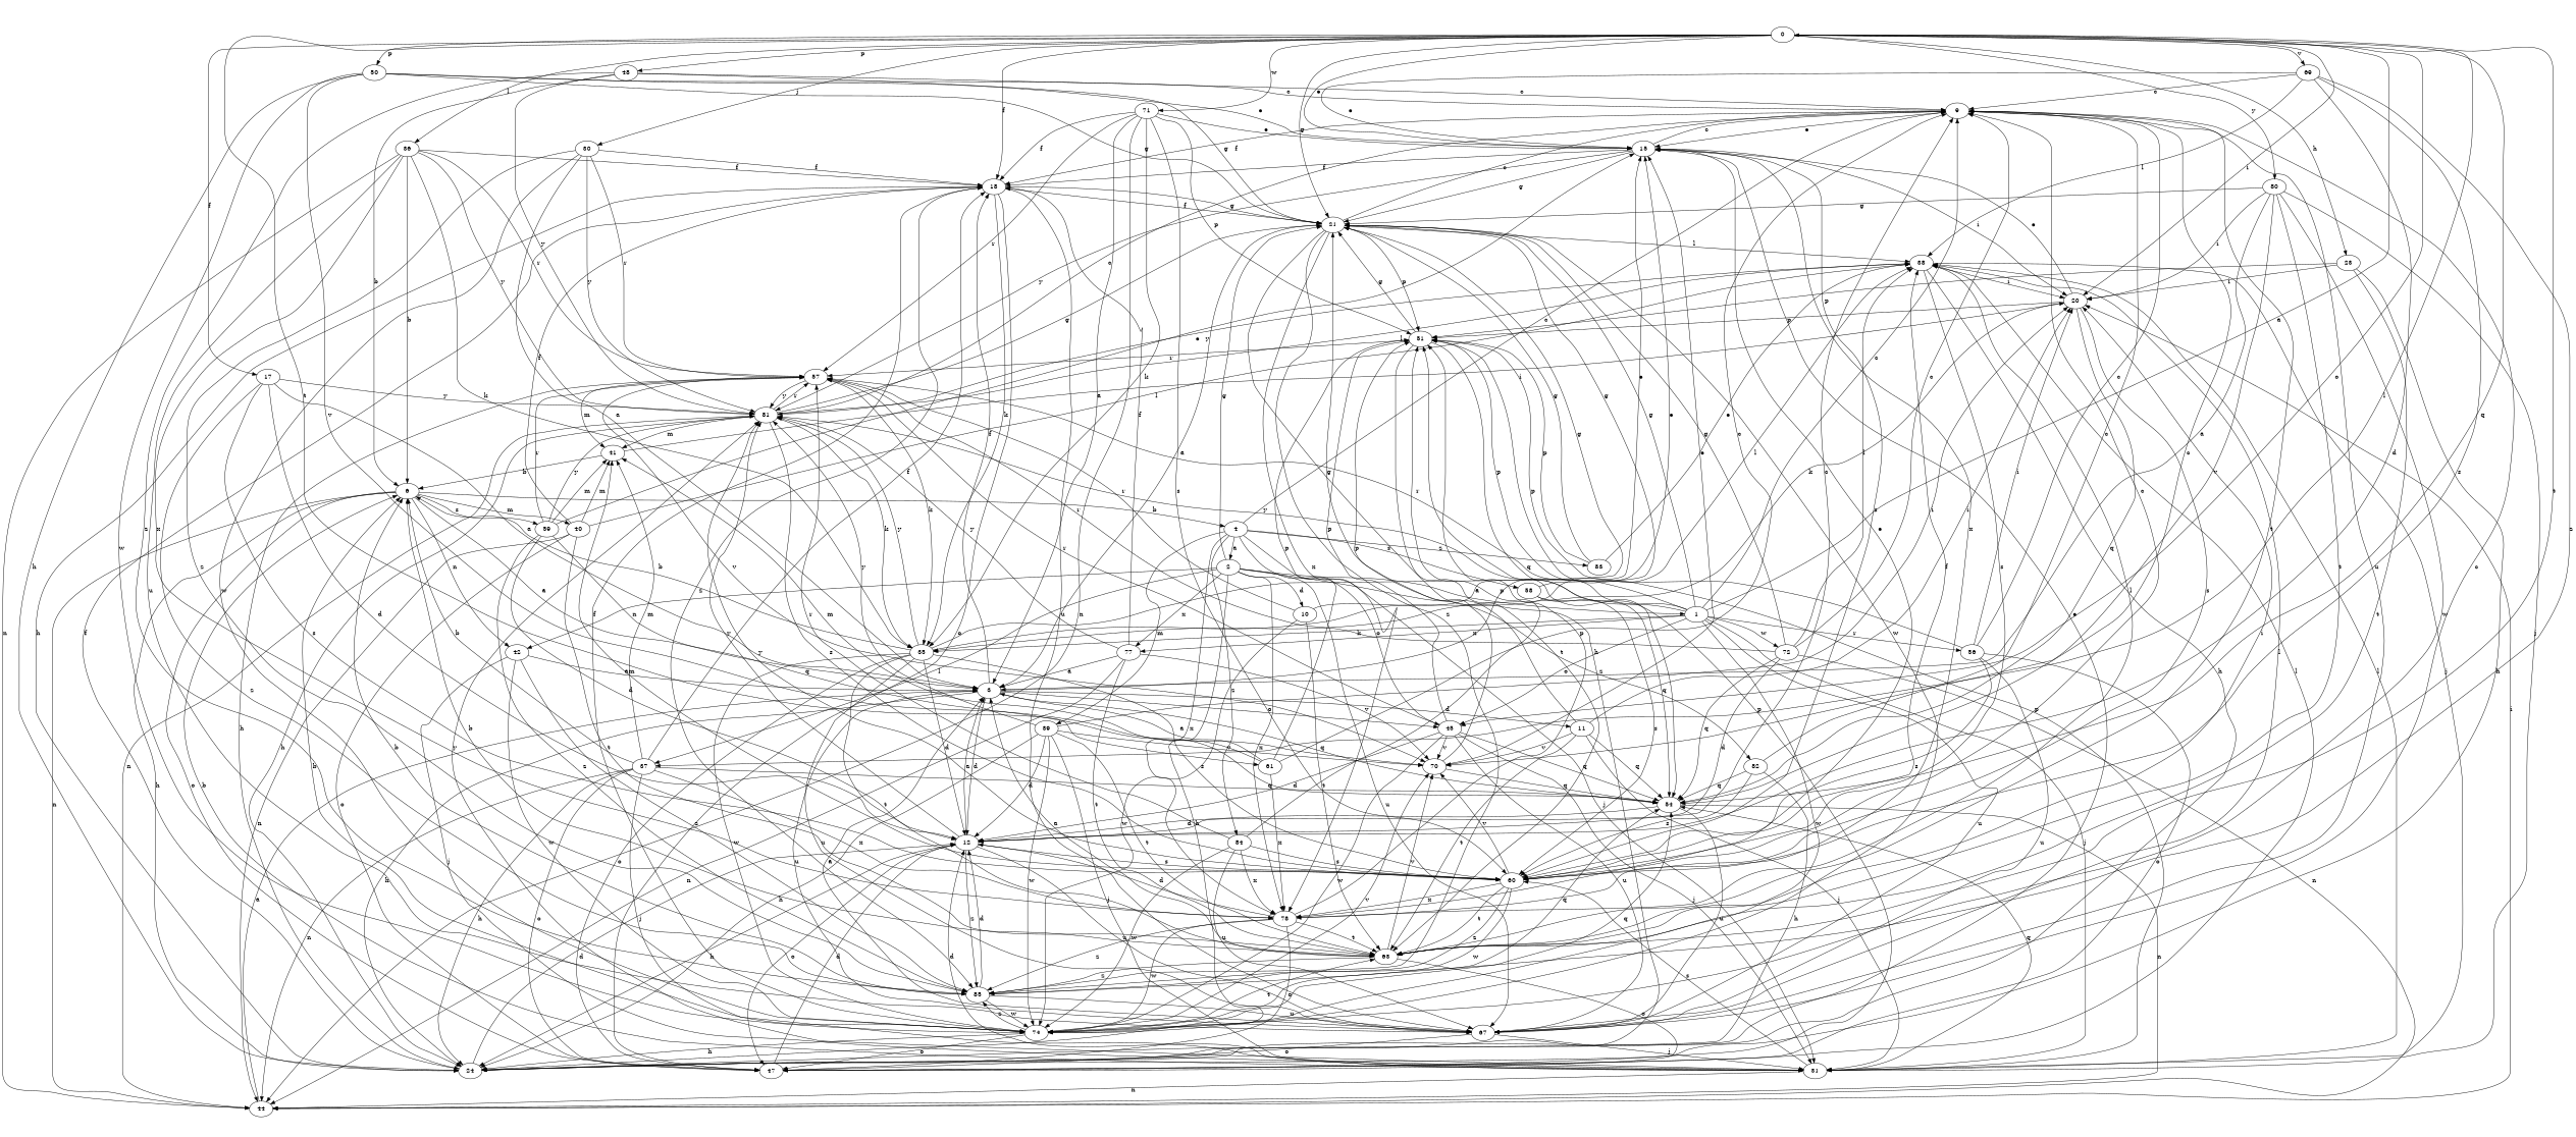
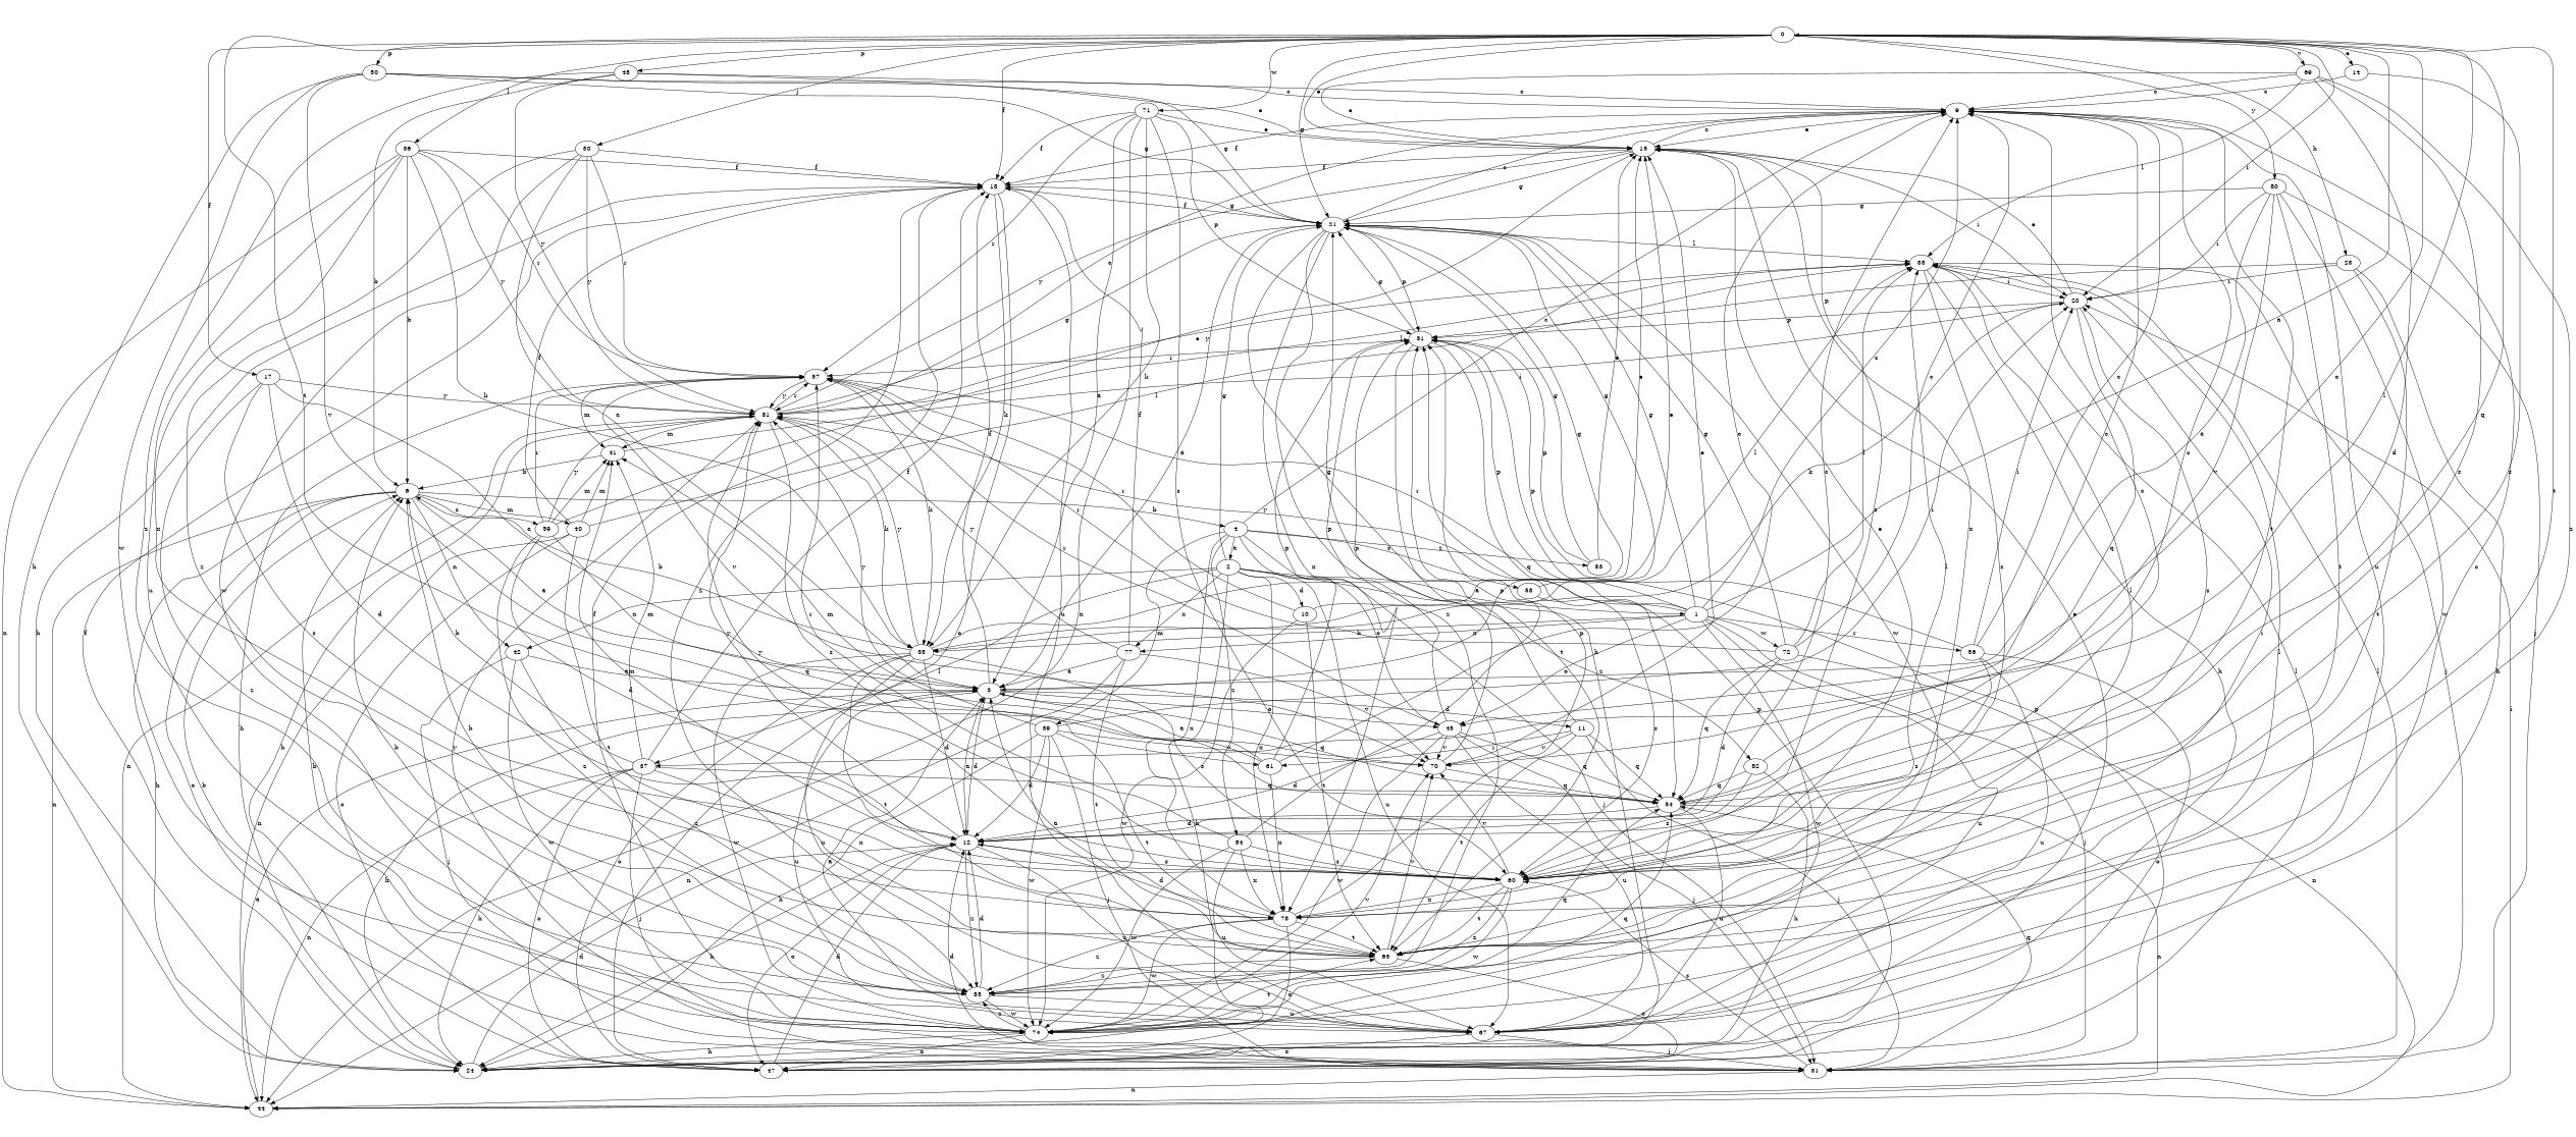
  strict digraph {
    0
+   14
    15
    17
    18
    21
    23
    n8 [label=20]
    30
    36
    37
    45
    48
    50
    54
    61
    63
    69
    71
    80
    9
    60
    81
    78
    3
    12
    85
    35
    67
    24
    47
    51
    74
    38
    57
    6
    44
    31
    41
    70
    1
    56
    72
    77
    2
    10
    42
    82
    11
    4
    39
    58
    83
    84
    40
    59
+   0 -> 14 [label=e]
    0 -> 15 [label=e]
    0 -> 17 [label=f]
    0 -> 18 [label=f]
    0 -> 21 [label=g]
    0 -> 23 [label=h]
    0 -> n8 [label=i]
    0 -> 30 [label=j]
    0 -> 36 [label=l]
    0 -> 37 [label=l]
    0 -> 45 [label=o]
    0 -> 48 [label=p]
    0 -> 50 [label=p]
    0 -> 54 [label=q]
    0 -> 61 [label=t]
    0 -> 63 [label=t]
    0 -> 69 [label=v]
    0 -> 71 [label=w]
    0 -> 80 [label=y]
+   14 -> 9 [label=c]
+   14 -> 60 [label=s]
    15 -> 18 [label=f]
    15 -> 21 [label=g]
    15 -> n8 [label=i]
    15 -> 9 [label=c]
    15 -> 60 [label=s]
    15 -> 81 [label=y]
    15 -> 78 [label=x]
    17 -> 60 [label=s]
    17 -> 81 [label=y]
    17 -> 3 [label=a]
    17 -> 12 [label=d]
    17 -> 85 [label=z]
    18 -> 21 [label=g]
    18 -> 85 [label=z]
    18 -> 35 [label=k]
    18 -> 67 [label=u]
    18 -> 24 [label=h]
    18 -> 47 [label=o]
    21 -> 18 [label=f]
    21 -> 9 [label=c]
    21 -> 78 [label=x]
    21 -> 3 [label=a]
    21 -> 85 [label=z]
    21 -> 24 [label=h]
    21 -> 51 [label=p]
    21 -> 74 [label=w]
    21 -> 38 [label=l]
    23 -> n8 [label=i]
    23 -> 63 [label=t]
    23 -> 24 [label=h]
    23 -> 51 [label=p]
    n8 -> 15 [label=e]
    n8 -> 54 [label=q]
    n8 -> 60 [label=s]
    n8 -> 35 [label=k]
    n8 -> 51 [label=p]
    30 -> 18 [label=f]
    30 -> 81 [label=y]
    30 -> 3 [label=a]
    30 -> 85 [label=z]
    30 -> 74 [label=w]
    30 -> 57 [label=r]
    36 -> 18 [label=f]
    36 -> 81 [label=y]
    36 -> 78 [label=x]
    36 -> 35 [label=k]
    36 -> 67 [label=u]
    36 -> 57 [label=r]
    36 -> 6 [label=b]
    36 -> 44 [label=n]
    37 -> 18 [label=f]
    37 -> 54 [label=q]
    37 -> 78 [label=x]
    37 -> 24 [label=h]
    37 -> 47 [label=o]
    37 -> 6 [label=b]
    37 -> 44 [label=n]
    37 -> 31 [label=j]
    37 -> 41 [label=m]
    45 -> 54 [label=q]
    45 -> 12 [label=d]
    45 -> 67 [label=u]
    45 -> 51 [label=p]
    45 -> 74 [label=w]
    45 -> 57 [label=r]
    45 -> 31 [label=j]
    45 -> 70 [label=v]
    48 -> 21 [label=g]
    48 -> 9 [label=c]
    48 -> 81 [label=y]
    48 -> 85 [label=z]
    48 -> 6 [label=b]
    50 -> 15 [label=e]
    50 -> 21 [label=g]
    50 -> 9 [label=c]
    50 -> 24 [label=h]
    50 -> 74 [label=w]
    50 -> 70 [label=v]
    54 -> 9 [label=c]
    54 -> 12 [label=d]
    54 -> 67 [label=u]
    54 -> 44 [label=n]
    61 -> 9 [label=c]
    61 -> 78 [label=x]
    61 -> 3 [label=a]
    61 -> 51 [label=p]
    61 -> 41 [label=m]
    63 -> n8 [label=i]
    63 -> 3 [label=a]
    63 -> 85 [label=z]
    63 -> 47 [label=o]
    63 -> 6 [label=b]
    63 -> 70 [label=v]
    69 -> 15 [label=e]
    69 -> 9 [label=c]
    69 -> 60 [label=s]
    69 -> 12 [label=d]
    69 -> 85 [label=z]
    69 -> 38 [label=l]
    71 -> 15 [label=e]
    71 -> 18 [label=f]
    71 -> 60 [label=s]
    71 -> 3 [label=a]
    71 -> 35 [label=k]
    71 -> 51 [label=p]
    71 -> 57 [label=r]
    71 -> 44 [label=n]
    80 -> 21 [label=g]
    80 -> n8 [label=i]
    80 -> 63 [label=t]
    80 -> 3 [label=a]
    80 -> 74 [label=w]
    80 -> 31 [label=j]
    80 -> 70 [label=v]
    9 -> 15 [label=e]
    9 -> 18 [label=f]
    9 -> 63 [label=t]
    9 -> 67 [label=u]
    60 -> 63 [label=t]
    60 -> 9 [label=c]
    60 -> 81 [label=y]
    60 -> 78 [label=x]
    60 -> 85 [label=z]
    60 -> 74 [label=w]
-   60 -> 38 [label=f]
+   60 -> 38 [label=l]
    60 -> 41 [label=m]
    60 -> 70 [label=v]
    81 -> 21 [label=g]
    81 -> 9 [label=c]
    81 -> 60 [label=s]
    81 -> 35 [label=k]
    81 -> 24 [label=h]
    81 -> 38 [label=l]
    81 -> 57 [label=r]
    81 -> 44 [label=n]
    81 -> 41 [label=m]
    78 -> 15 [label=e]
    78 -> 63 [label=t]
    78 -> 12 [label=d]
    78 -> 85 [label=z]
    78 -> 47 [label=o]
    78 -> 51 [label=p]
    78 -> 74 [label=w]
    78 -> 38 [label=l]
    3 -> 15 [label=e]
    3 -> 18 [label=f]
    3 -> 45 [label=o]
    3 -> 54 [label=q]
    3 -> 12 [label=d]
    3 -> 67 [label=u]
    3 -> 24 [label=h]
    3 -> 11 [label=d]
    12 -> 9 [label=c]
    12 -> 60 [label=s]
    12 -> 81 [label=y]
    12 -> 3 [label=a]
    12 -> 85 [label=z]
    12 -> 67 [label=u]
    12 -> 24 [label=h]
    12 -> 47 [label=o]
    85 -> 54 [label=q]
    85 -> 12 [label=d]
    85 -> 67 [label=u]
    85 -> 74 [label=w]
    85 -> 6 [label=b]
    35 -> 21 [label=g]
    35 -> 63 [label=t]
    35 -> 60 [label=s]
    35 -> 81 [label=y]
    35 -> 12 [label=d]
    35 -> 67 [label=u]
    35 -> 47 [label=o]
    35 -> 74 [label=w]
    35 -> 38 [label=l]
    35 -> 6 [label=b]
    67 -> 9 [label=c]
    67 -> 3 [label=a]
    67 -> 47 [label=o]
    67 -> 38 [label=l]
    67 -> 31 [label=j]
    24 -> 15 [label=e]
    24 -> 18 [label=f]
    24 -> 12 [label=d]
    47 -> 12 [label=d]
    47 -> 51 [label=p]
    47 -> 38 [label=l]
    51 -> 21 [label=g]
    51 -> 54 [label=q]
    51 -> 63 [label=t]
    51 -> 57 [label=r]
    74 -> 18 [label=f]
    74 -> 54 [label=q]
    74 -> 63 [label=t]
    74 -> 85 [label=z]
    74 -> 24 [label=h]
    74 -> 47 [label=o]
    74 -> 6 [label=b]
    74 -> 70 [label=v]
    38 -> n8 [label=i]
    38 -> 60 [label=s]
    38 -> 81 [label=y]
    38 -> 24 [label=h]
    38 -> 31 [label=j]
    57 -> 81 [label=y]
    57 -> 35 [label=k]
    57 -> 24 [label=h]
    57 -> 41 [label=m]
    57 -> 70 [label=v]
    6 -> 3 [label=a]
    6 -> 24 [label=h]
    6 -> 47 [label=o]
    6 -> 44 [label=n]
    6 -> 42 [label=n]
    6 -> 4 [label=b]
    6 -> 40 [label=m]
    6 -> 59 [label=s]
    44 -> n8 [label=i]
    44 -> 3 [label=a]
    31 -> 54 [label=q]
    31 -> 60 [label=s]
    31 -> 81 [label=y]
    31 -> 12 [label=d]
    31 -> 51 [label=p]
    31 -> 38 [label=l]
    31 -> 6 [label=b]
    31 -> 44 [label=n]
    41 -> n8 [label=i]
    41 -> 6 [label=b]
    70 -> 15 [label=e]
    70 -> 54 [label=q]
    70 -> 51 [label=p]
    1 -> 0 [label=a]
    1 -> 21 [label=g]
    1 -> 45 [label=o]
    1 -> 9 [label=c]
    1 -> 81 [label=y]
    1 -> 35 [label=k]
    1 -> 67 [label=u]
    1 -> 51 [label=p]
    1 -> 74 [label=w]
    1 -> 57 [label=r]
    1 -> 31 [label=j]
    1 -> 56 [label=r]
    1 -> 72 [label=w]
    1 -> 77 [label=x]
    56 -> n8 [label=i]
    56 -> 9 [label=c]
    56 -> 60 [label=s]
    56 -> 67 [label=u]
    56 -> 47 [label=o]
    56 -> 51 [label=p]
    72 -> 21 [label=g]
    72 -> 54 [label=q]
    72 -> 9 [label=c]
    72 -> 12 [label=d]
    72 -> 38 [label=l]
    72 -> 57 [label=r]
    72 -> 44 [label=n]
    77 -> 18 [label=f]
    77 -> 63 [label=t]
    77 -> 81 [label=y]
    77 -> 3 [label=a]
    77 -> 44 [label=n]
    77 -> 70 [label=v]
    2 -> 21 [label=g]
    2 -> 37 [label=l]
    2 -> 78 [label=x]
    2 -> 67 [label=u]
    2 -> 24 [label=h]
    2 -> 1 [label=a]
    2 -> 77 [label=x]
    2 -> 10 [label=d]
    2 -> 42 [label=n]
    2 -> 82 [label=z]
    10 -> 15 [label=e]
    10 -> 63 [label=t]
    10 -> 74 [label=w]
    10 -> 57 [label=r]
    42 -> 3 [label=a]
    42 -> 85 [label=z]
    42 -> 74 [label=w]
    42 -> 31 [label=j]
    82 -> 54 [label=q]
    82 -> 9 [label=c]
    82 -> 60 [label=s]
    82 -> 24 [label=h]
    11 -> 21 [label=g]
-   11 -> n8 [label=i]
+   11 -> 61 [label=i]
    11 -> 54 [label=q]
    11 -> 63 [label=t]
    11 -> 31 [label=j]
    11 -> 70 [label=v]
    4 -> 45 [label=o]
    4 -> 9 [label=c]
    4 -> 78 [label=x]
    4 -> 31 [label=j]
    4 -> 2 [label=a]
    4 -> 39 [label=m]
    4 -> 58 [label=s]
    4 -> 83 [label=z]
    4 -> 84 [label=z]
    39 -> n8 [label=i]
    39 -> 63 [label=t]
    39 -> 81 [label=y]
    39 -> 12 [label=d]
    39 -> 24 [label=h]
    39 -> 74 [label=w]
    39 -> 31 [label=j]
    39 -> 70 [label=v]
    58 -> 21 [label=g]
-   58 -> 54 [label=q]
    58 -> 60 [label=s]
-   83 -> 38 [label=e]
+   83 -> 15 [label=e]
    83 -> 21 [label=g]
    83 -> 51 [label=p]
    84 -> 60 [label=s]
    84 -> 78 [label=x]
    84 -> 67 [label=u]
    84 -> 51 [label=p]
    84 -> 74 [label=w]
    84 -> 57 [label=r]
    40 -> 18 [label=f]
    40 -> 63 [label=t]
    40 -> 47 [label=o]
    40 -> 38 [label=l]
    40 -> 44 [label=n]
    40 -> 41 [label=m]
    59 -> 15 [label=e]
    59 -> 54 [label=q]
    59 -> 81 [label=y]
    59 -> 12 [label=d]
    59 -> 85 [label=z]
    59 -> 57 [label=r]
    59 -> 41 [label=m]
  }
